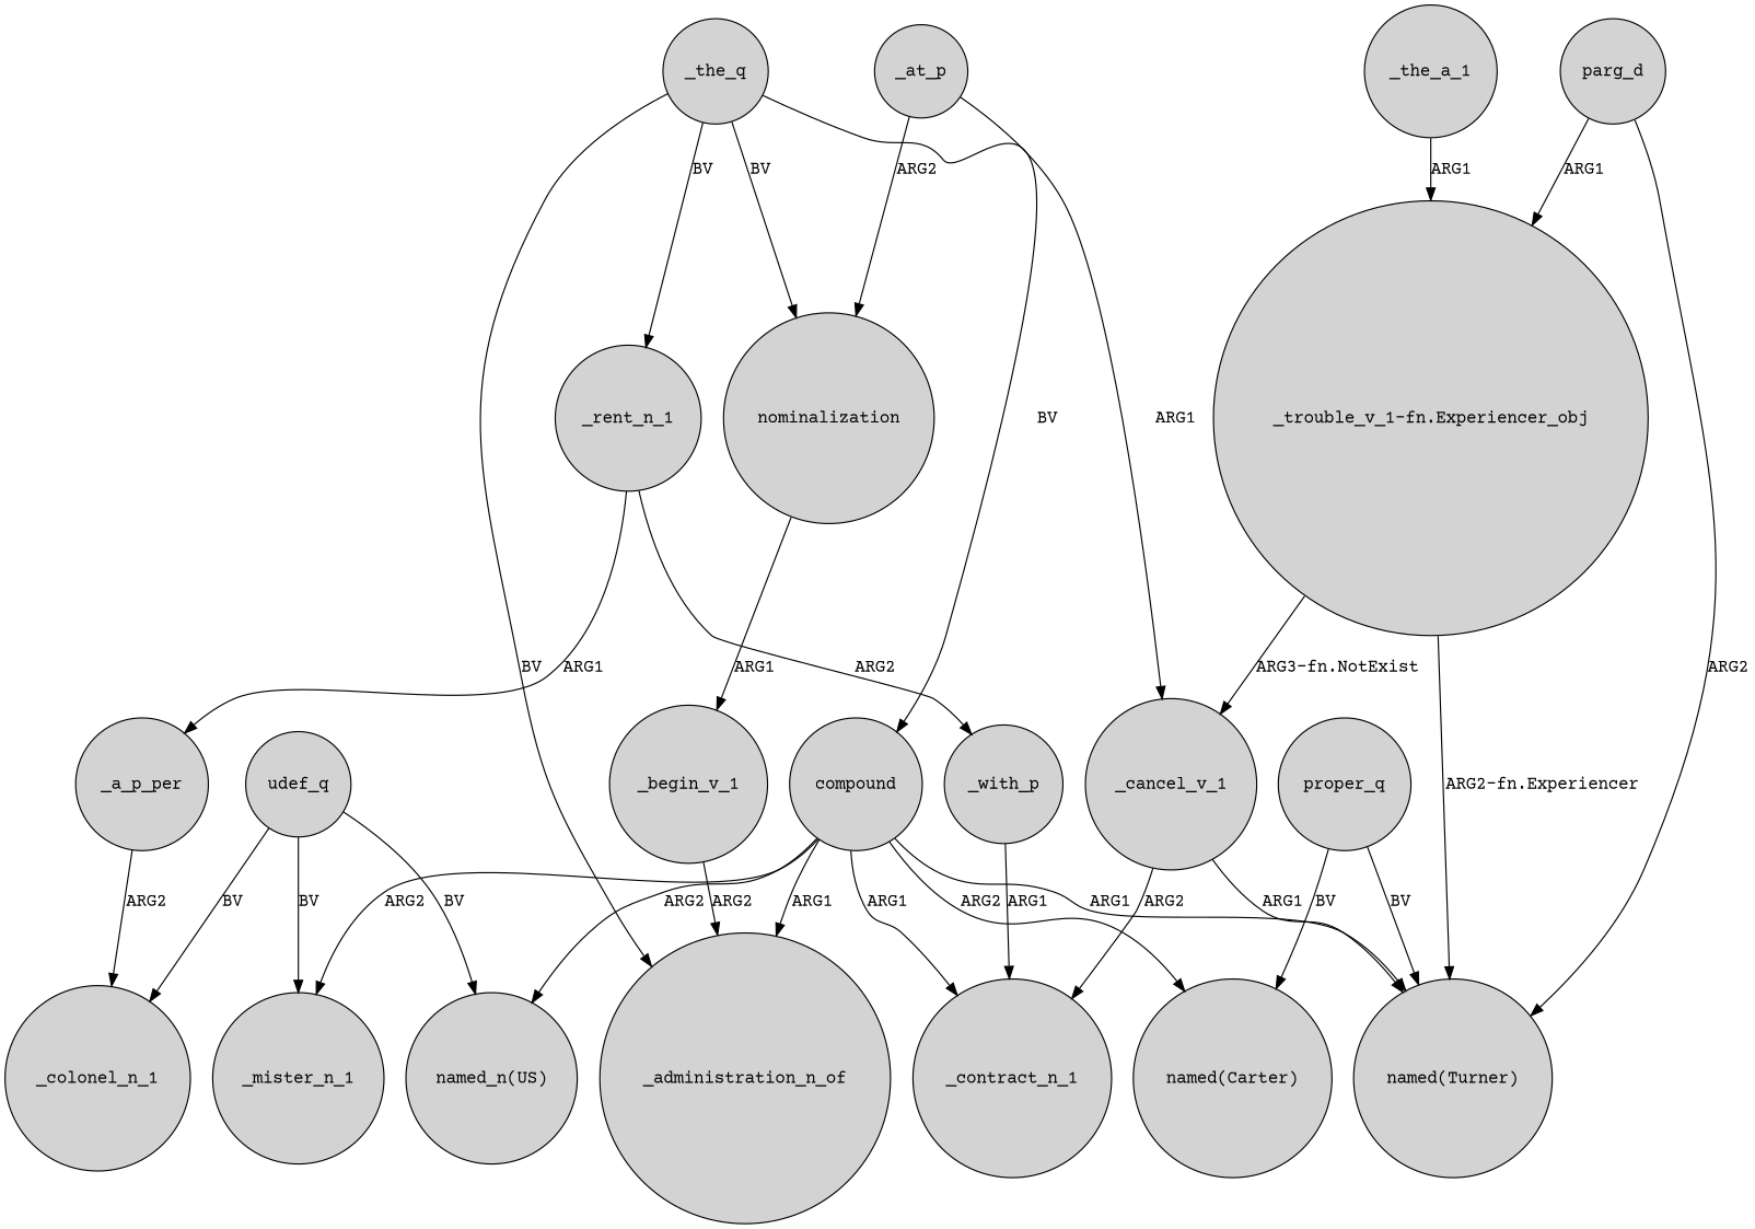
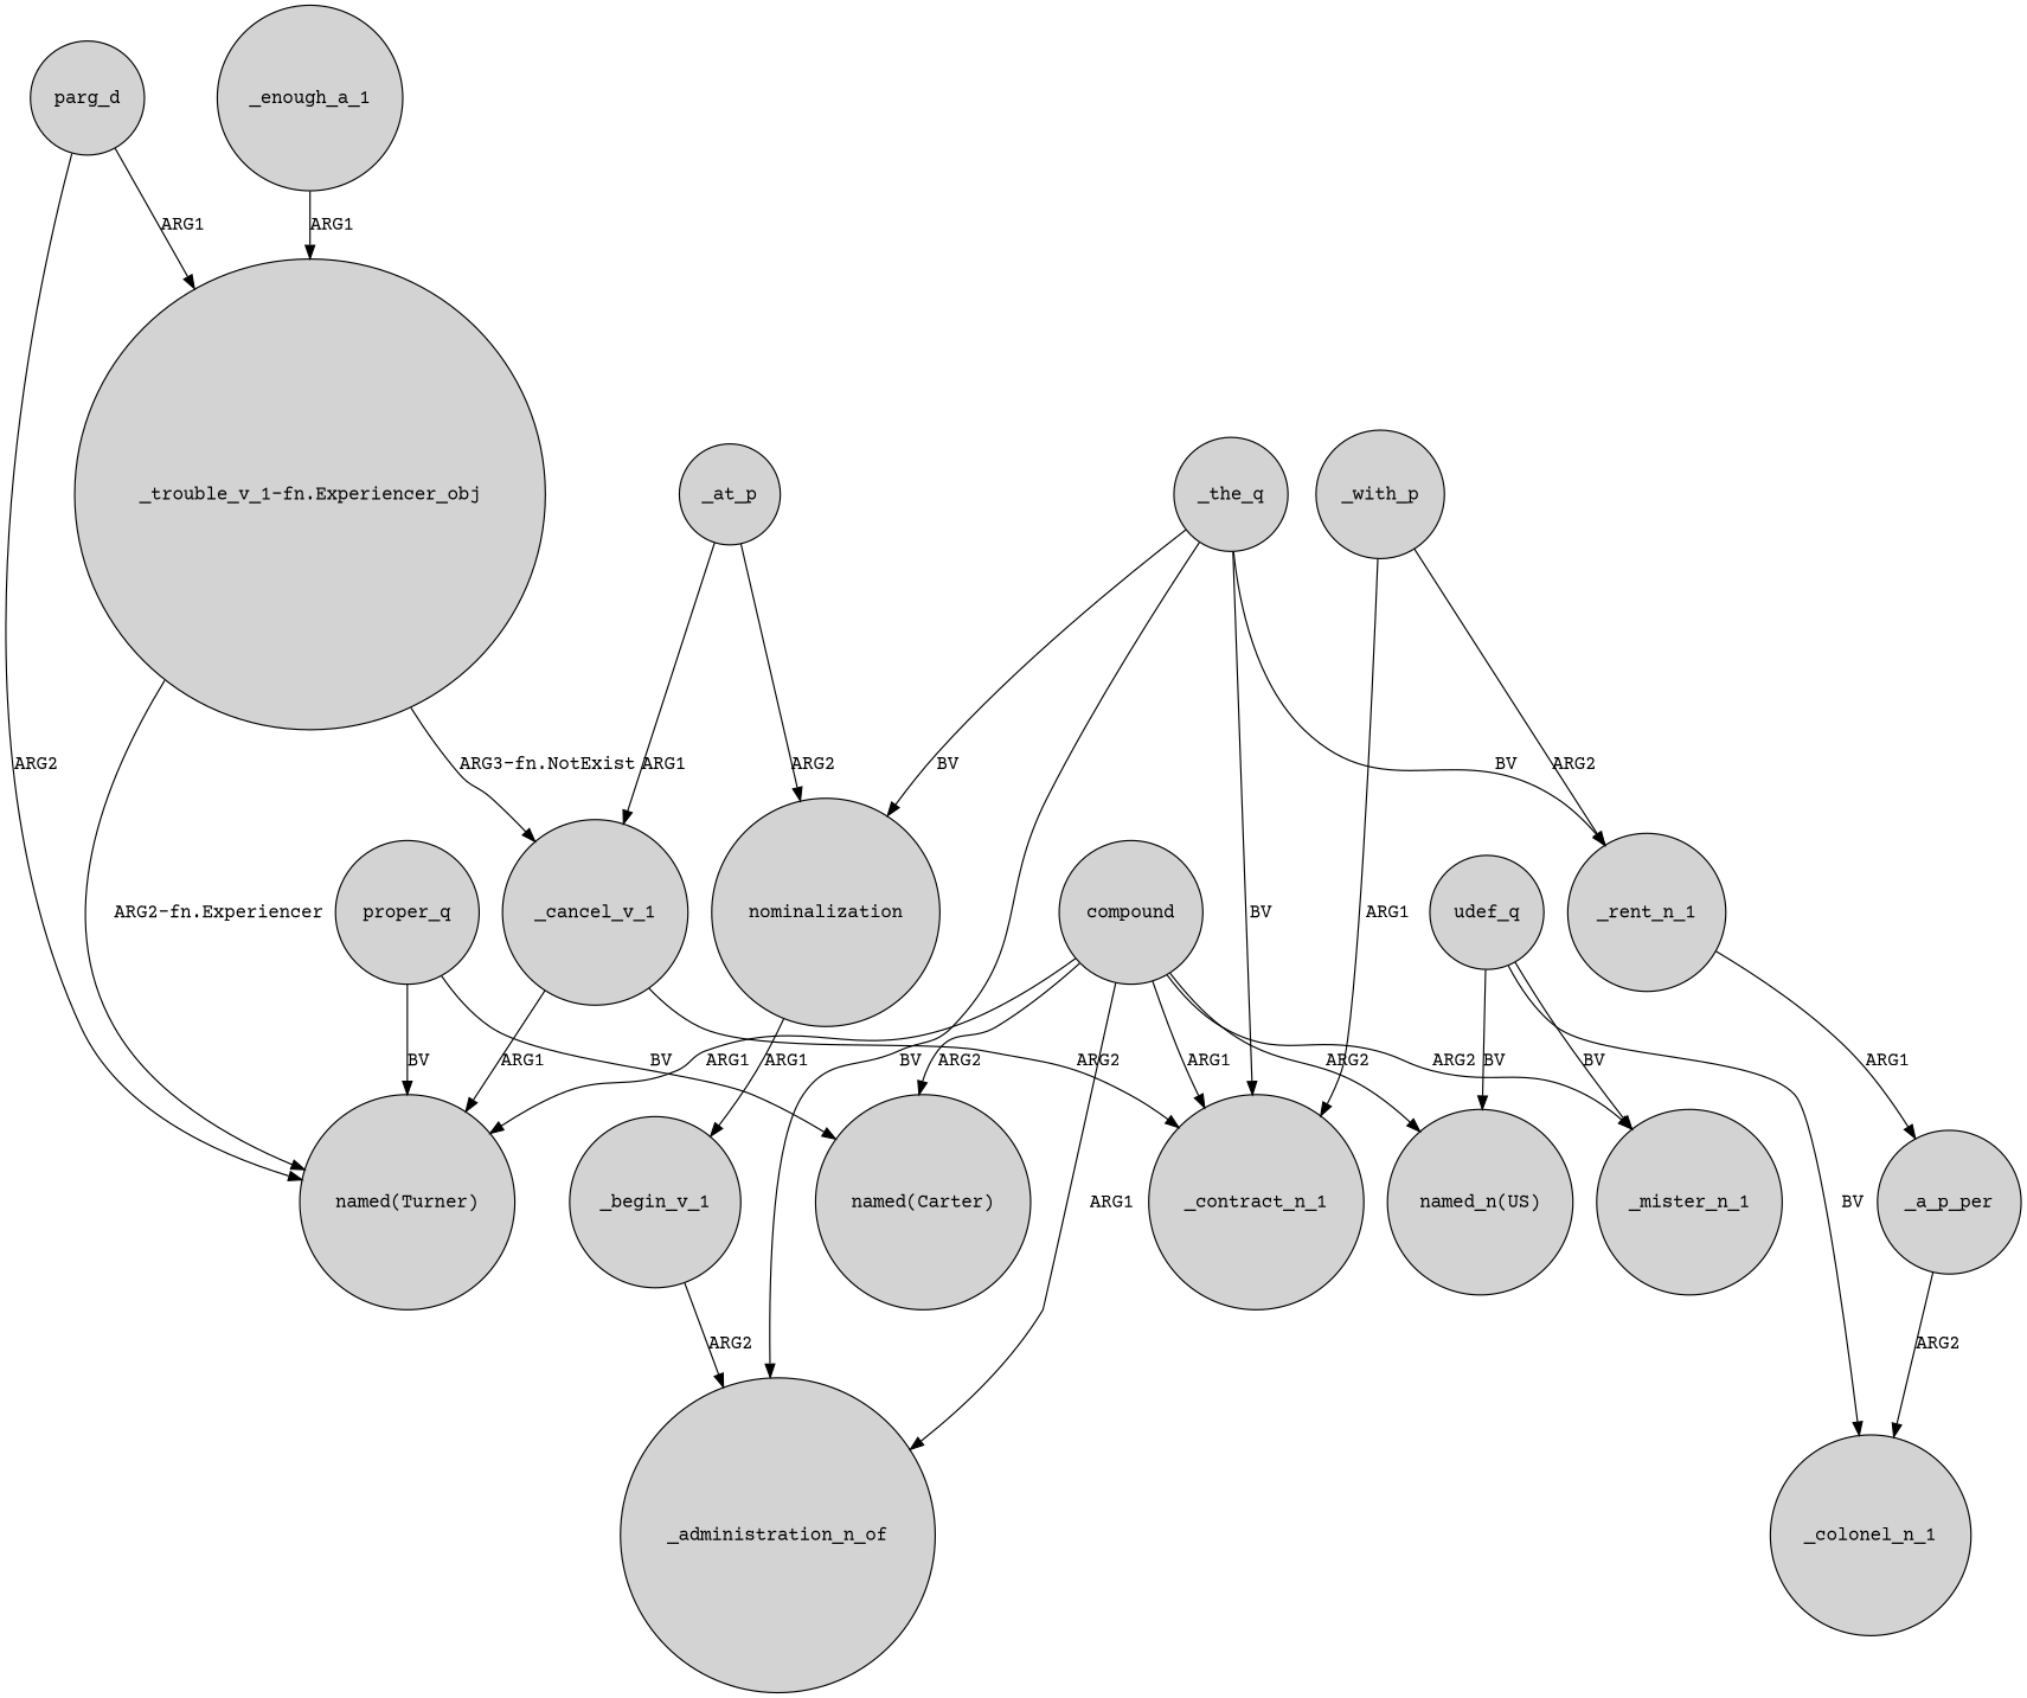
  digraph {
    fontname="Courier Prime"
    node [fontname="Courier Prime" shape=circle style=filled]
    edge [fontname="Courier Prime"]
    _begin_v_1
    _administration_n_of
    proper_q
    "named(Turner)"
    "named(Carter)"
    udef_q
    "named_n(US)"
    _mister_n_1
    _colonel_n_1
    nominalization
    "_trouble_v_1-fn.Experiencer_obj"
    _cancel_v_1
    _contract_n_1
    parg_d
    compound
    _at_p
    _the_q
    _rent_n_1
    _a_p_per
    _with_p
-   _enough_a_1 [label=_the_a_1]
+   _enough_a_1
    _begin_v_1 -> _administration_n_of [label=ARG2]
    proper_q -> "named(Turner)" [label=BV]
    proper_q -> "named(Carter)" [label=BV]
    udef_q -> "named_n(US)" [label=BV]
    udef_q -> _mister_n_1 [label=BV]
    udef_q -> _colonel_n_1 [label=BV]
    nominalization -> _begin_v_1 [label=ARG1]
    "_trouble_v_1-fn.Experiencer_obj" -> "named(Turner)" [label="ARG2-fn.Experiencer"]
    "_trouble_v_1-fn.Experiencer_obj" -> _cancel_v_1 [label="ARG3-fn.NotExist"]
    _cancel_v_1 -> "named(Turner)" [label=ARG1]
    _cancel_v_1 -> _contract_n_1 [label=ARG2]
    parg_d -> "named(Turner)" [label=ARG2]
    parg_d -> "_trouble_v_1-fn.Experiencer_obj" [label=ARG1]
    compound -> _administration_n_of [label=ARG1]
    compound -> "named(Turner)" [label=ARG1]
    compound -> "named(Carter)" [label=ARG2]
    compound -> "named_n(US)" [label=ARG2]
    compound -> _mister_n_1 [label=ARG2]
    compound -> _contract_n_1 [label=ARG1]
    _at_p -> nominalization [label=ARG2]
    _at_p -> _cancel_v_1 [label=ARG1]
    _the_q -> _administration_n_of [label=BV]
    _the_q -> nominalization [label=BV]
-   _the_q -> compound [label=BV]
+   _the_q -> _contract_n_1 [label=BV]
    _the_q -> _rent_n_1 [label=BV]
    _rent_n_1 -> _a_p_per [label=ARG1]
    _a_p_per -> _colonel_n_1 [label=ARG2]
    _with_p -> _contract_n_1 [label=ARG1]
-   _rent_n_1 -> _with_p [label=ARG2]
+   _with_p -> _rent_n_1 [label=ARG2]
    _enough_a_1 -> "_trouble_v_1-fn.Experiencer_obj" [label=ARG1]
  }
